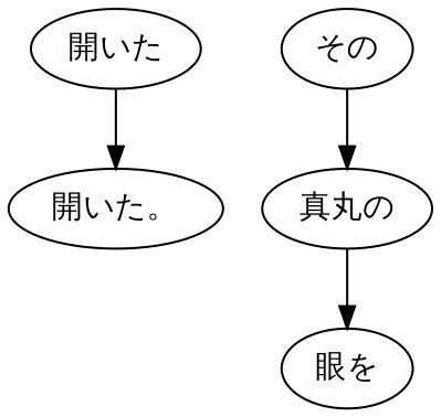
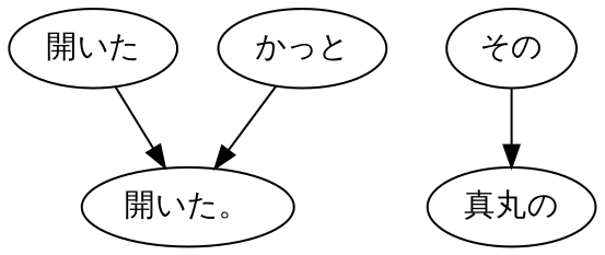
  digraph {
    n1 [label="開いた"]
    n2 [label="開いた。"]
+   n3 [label="かっと"]
    n4 [label="その"]
    n5 [label="真丸の"]
-   n6 [label="眼を"]
    n1 -> n2
+   n3 -> n2
    n4 -> n5
-   n5 -> n6
  }
